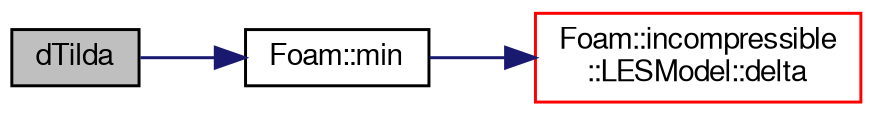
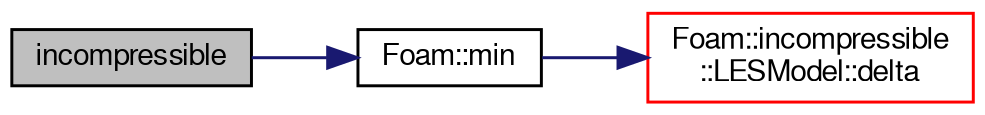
  digraph {
    rankdir=LR
    node [color=black fontname=FreeSans fontsize=10 shape=record]
    edge [color=midnightblue fontname=FreeSans fontsize=10 labelfontname=FreeSans labelfontsize=10 style=solid]
-   n1 [fillcolor=grey75 fontcolor=black height=0.2 label=dTilda style=filled width=0.4]
+   n1 [fillcolor=grey75 fontcolor=black height=0.2 label=incompressible style=filled width=0.4]
    n2 [height=0.2 label="Foam::min" width=0.4]
    n3 [color=red height=0.2 label="Foam::incompressible\l::LESModel::delta" width=0.4]
    n1 -> n2
    n2 -> n3
  }
